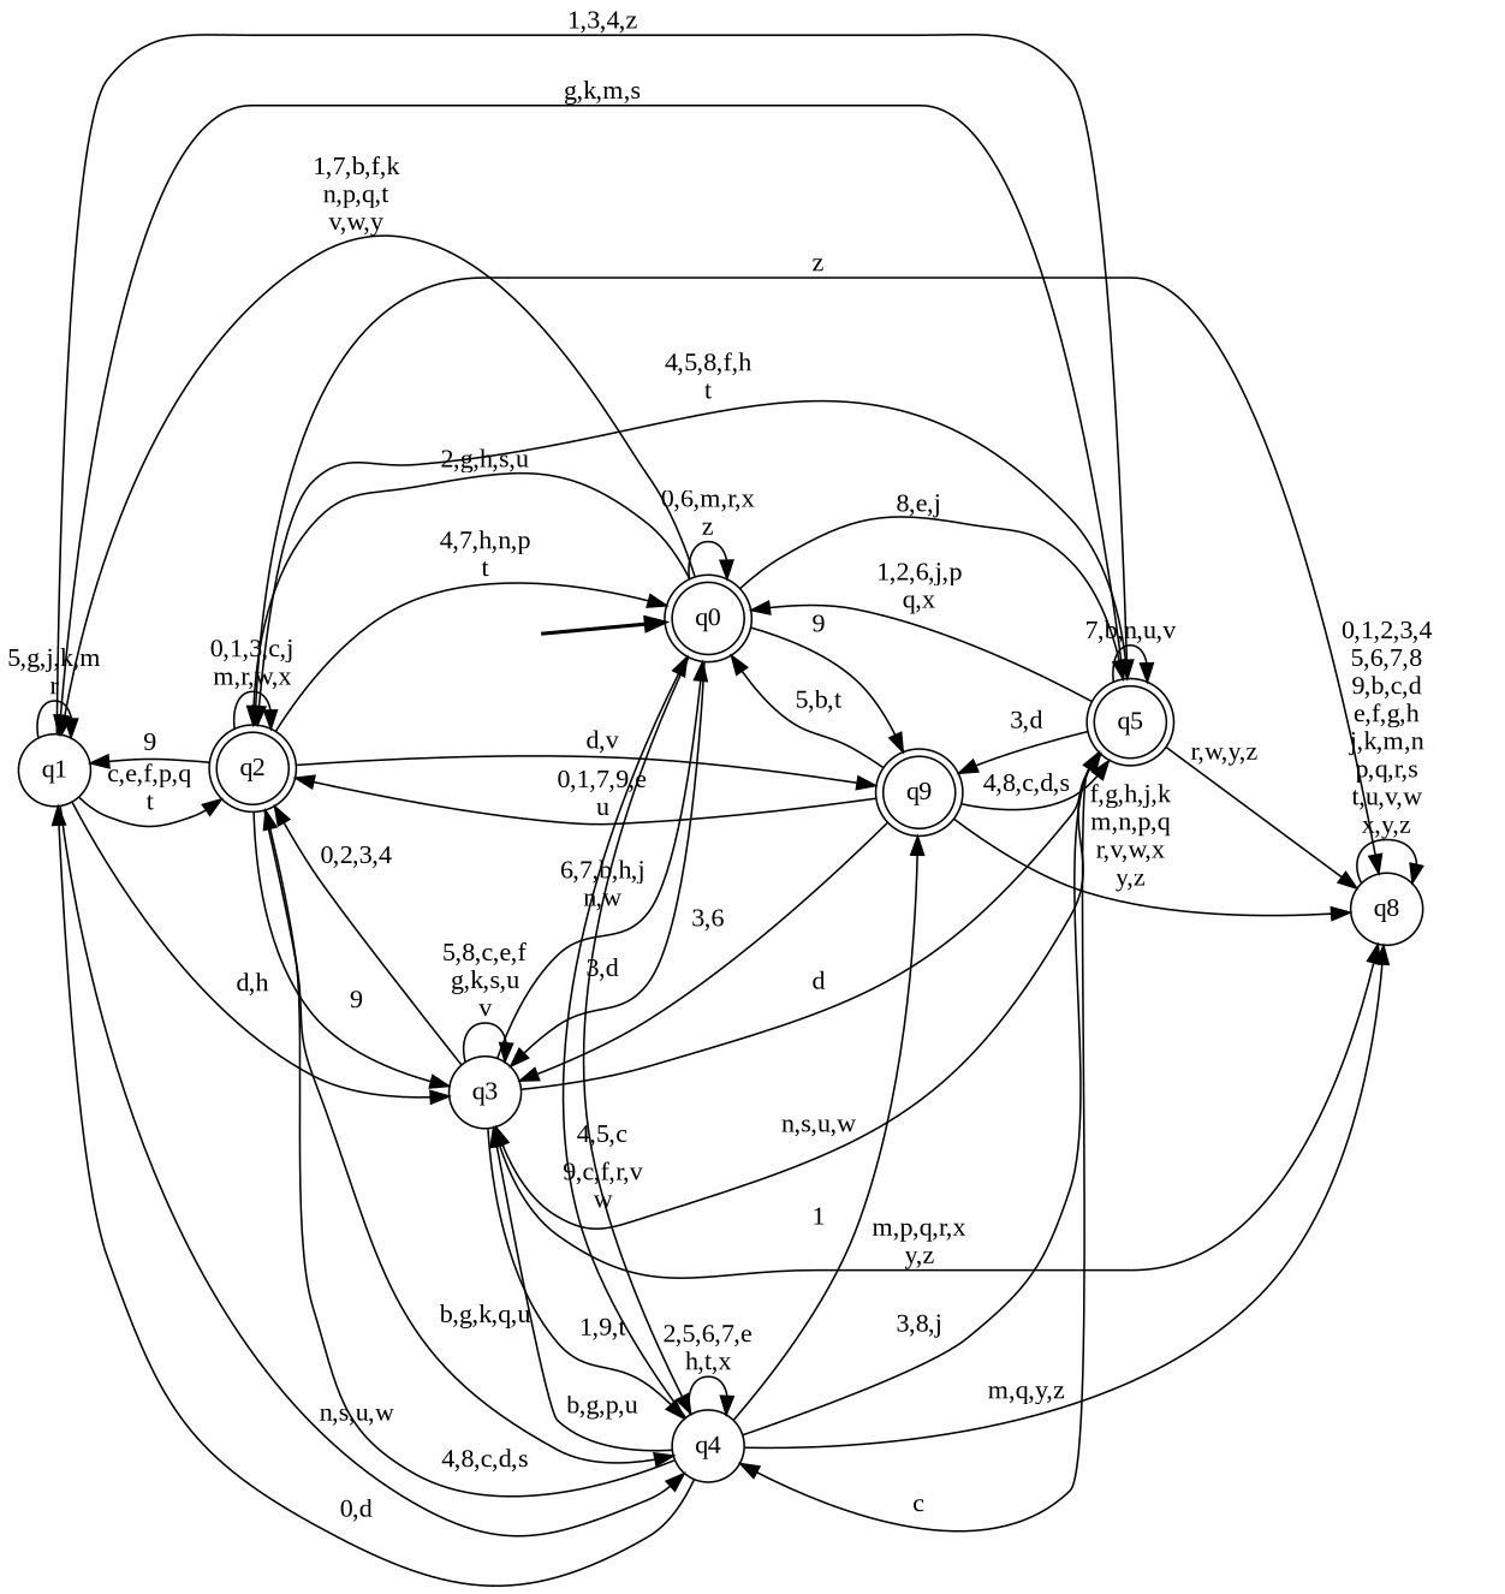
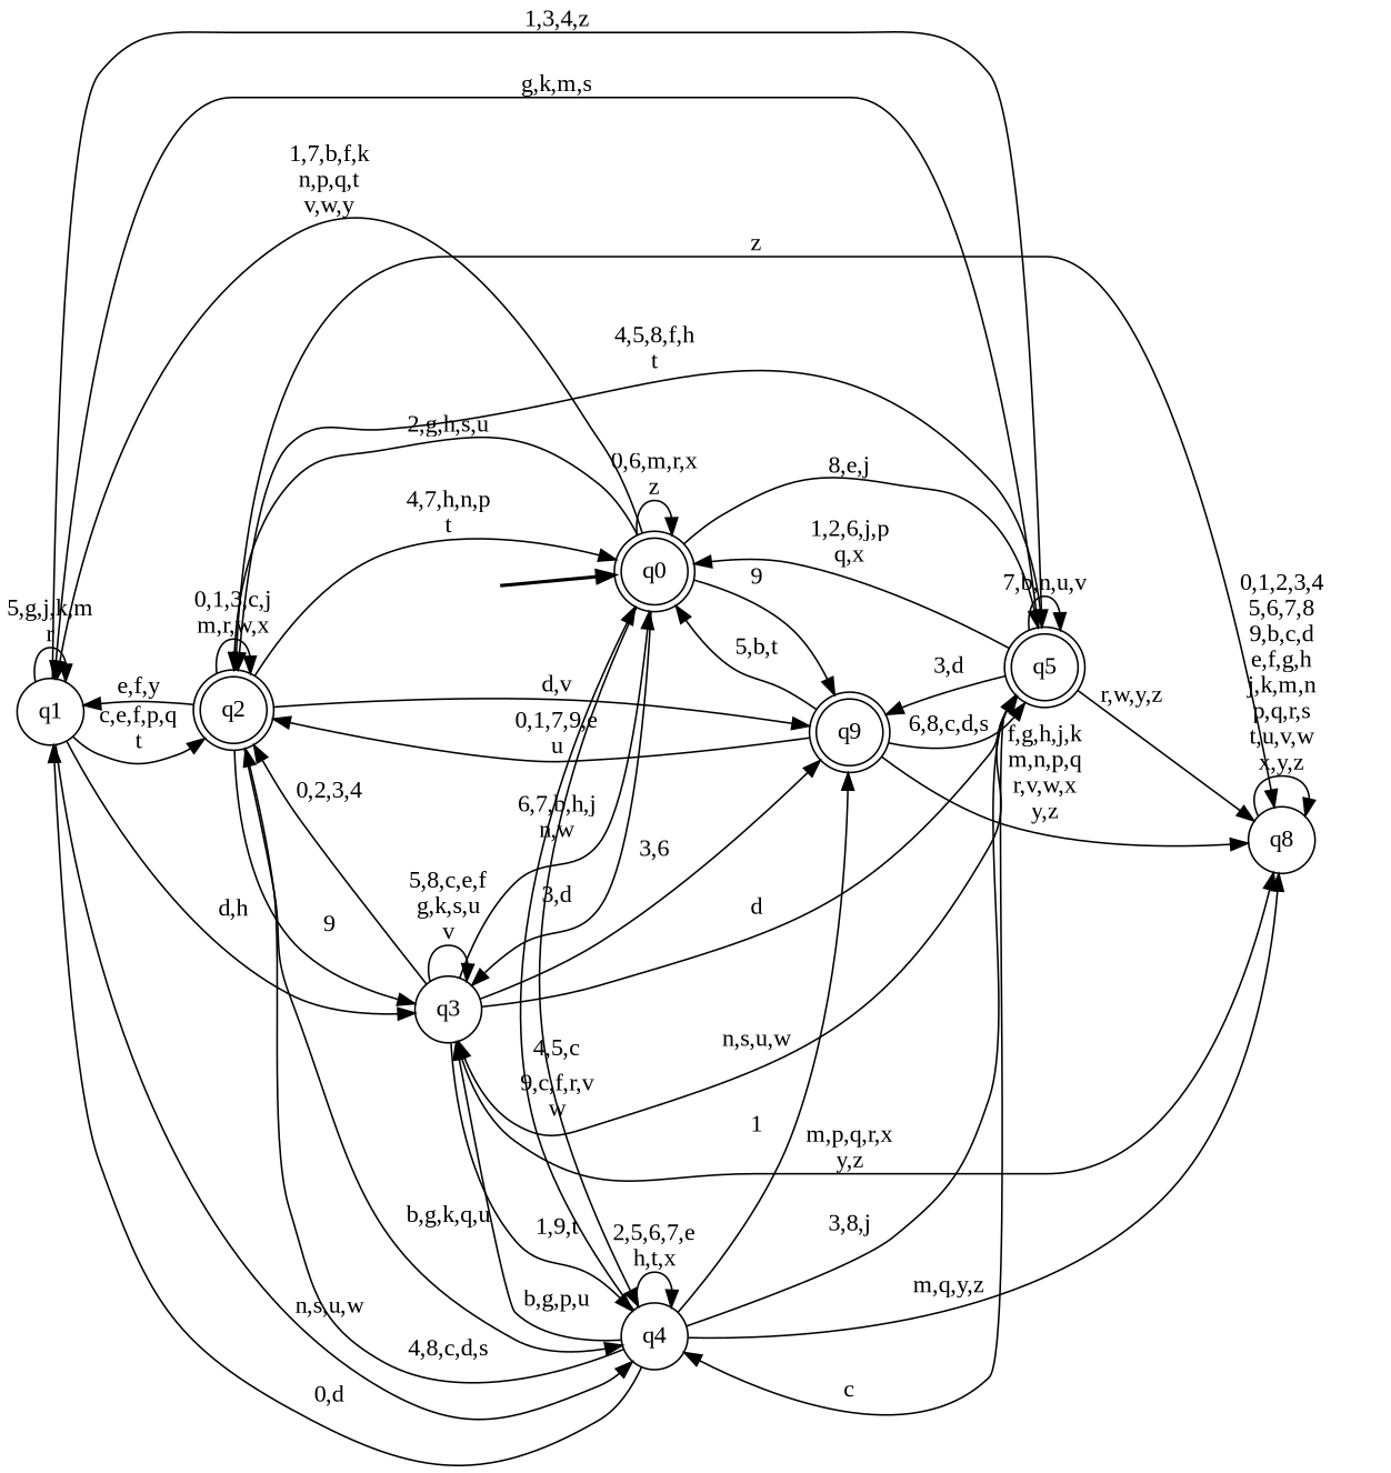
  digraph {
    fontname="Liberation Serif"
    rankdir=LR
    node [fontname="Liberation Serif" shape=doublecircle style="rounded,filled" color=black fillcolor=white]
    edge [fontname="Liberation Serif"]
    __start0 [height=0 shape=none style=invis width=0 color="" fillcolor=""]
    n2 [label=q0]
    n3 [label=q1 shape=circle style=filled]
    n4 [label=q2]
    n5 [label=q3 shape=circle style=filled]
    n6 [label=q4 shape=circle style=filled]
    n7 [label=q5]
    n8 [label=q9]
    n9 [label=q8 shape=circle style=filled]
    subgraph cluster_1 {
      nodesep=0.15
      ranksep=0.15
      style=invis
      __start0
      n2
    }
    __start0 -> n2 [penwidth=2]
    n2 -> n2 [label="0,6,m,r,x\nz"]
    n2 -> n3 [label="1,7,b,f,k\nn,p,q,t\nv,w,y"]
    n2 -> n4 [label="2,g,h,s,u"]
    n2 -> n5 [label="3,d"]
    n2 -> n6 [label="4,5,c"]
    n2 -> n7 [label="8,e,j"]
    n2 -> n8 [label=9]
    n3 -> n3 [label="5,g,j,k,m\nr"]
    n3 -> n4 [label="c,e,f,p,q\nt"]
    n3 -> n5 [label="d,h"]
    n3 -> n6 [label="n,s,u,w"]
    n3 -> n7 [label="1,3,4,z"]
    n4 -> n2 [label="4,7,h,n,p\nt"]
-   n4 -> n3 [label=9]
+   n4 -> n3 [label="e,f,y"]
    n4 -> n4 [label="0,1,3,c,j\nm,r,w,x"]
    n4 -> n5 [label=9]
    n4 -> n6 [label="b,g,k,q,u"]
    n4 -> n8 [label="d,v"]
    n4 -> n9 [label=z]
    n5 -> n2 [label="6,7,b,h,j\nn,w"]
    n5 -> n4 [label="0,2,3,4"]
    n5 -> n5 [label="5,8,c,e,f\ng,k,s,u\nv"]
    n5 -> n6 [label="1,9,t"]
    n5 -> n7 [label=d]
    n5 -> n9 [label="m,p,q,r,x\ny,z"]
    n6 -> n2 [label="9,c,f,r,v\nw"]
    n6 -> n3 [label="0,d"]
    n6 -> n4 [label="4,8,c,d,s"]
    n6 -> n5 [label="b,g,p,u"]
    n6 -> n6 [label="2,5,6,7,e\nh,t,x"]
    n6 -> n7 [label="3,8,j"]
    n6 -> n8 [label=1]
    n6 -> n9 [label="m,q,y,z"]
    n7 -> n2 [label="1,2,6,j,p\nq,x"]
    n7 -> n3 [label="g,k,m,s"]
    n7 -> n4 [label="4,5,8,f,h\nt"]
    n7 -> n5 [label="n,s,u,w"]
    n7 -> n6 [label=c]
    n7 -> n7 [label="7,b,n,u,v"]
    n7 -> n8 [label="3,d"]
    n7 -> n9 [label="r,w,y,z"]
    n8 -> n2 [label="5,b,t"]
    n8 -> n4 [label="0,1,7,9,e\nu"]
-   n8 -> n5 [label="3,6"]
-   n8 -> n7 [label="4,8,c,d,s"]
+   n5 -> n8 [label="3,6"]
+   n8 -> n7 [label="6,8,c,d,s"]
    n8 -> n9 [label="f,g,h,j,k\nm,n,p,q\nr,v,w,x\ny,z"]
    n9 -> n9 [label="0,1,2,3,4\n5,6,7,8\n9,b,c,d\ne,f,g,h\nj,k,m,n\np,q,r,s\nt,u,v,w\nx,y,z"]
  }
